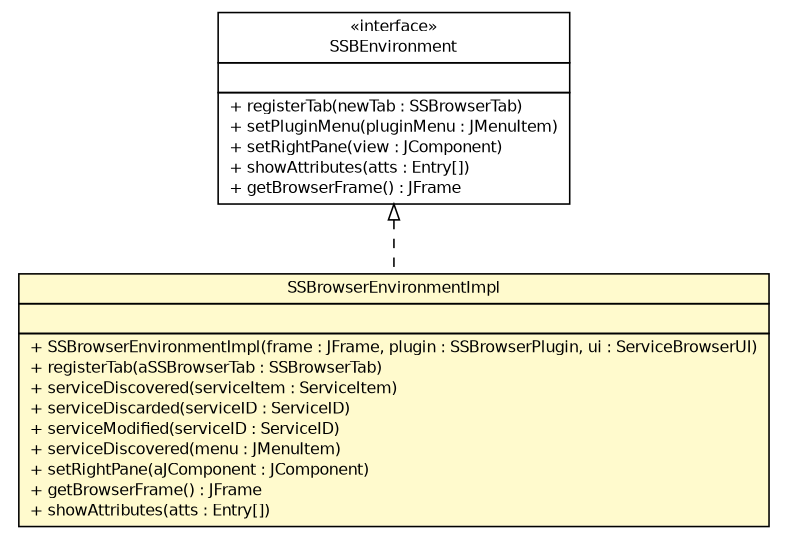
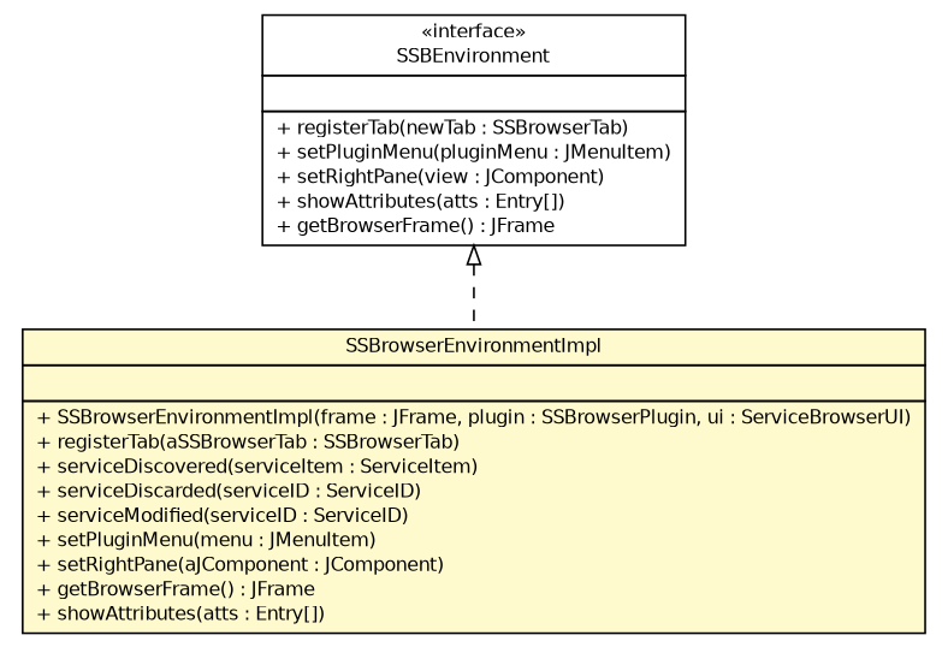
  digraph {
    nodesep=0.25
    ranksep=0.5
    node [fontcolor=black fontname=Helvetica fontsize=10.0 shape=plaintext]
    n1 [label=<<table title="sorcer.ssb.browser.api.SSBEnvironment" border="0" cellborder="1" cellspacing="0" cellpadding="2" port="p" href="../SSBEnvironment.html"> 		<tr><td><table border="0" cellspacing="0" cellpadding="1"> <tr><td align="center" balign="center"> &#171;interface&#187; </td></tr> <tr><td align="center" balign="center"> SSBEnvironment </td></tr> 		</table></td></tr> 		<tr><td><table border="0" cellspacing="0" cellpadding="1"> <tr><td align="left" balign="left">  </td></tr> 		</table></td></tr> 		<tr><td><table border="0" cellspacing="0" cellpadding="1"> <tr><td align="left" balign="left"> + registerTab(newTab : SSBrowserTab) </td></tr> <tr><td align="left" balign="left"> + setPluginMenu(pluginMenu : JMenuItem) </td></tr> <tr><td align="left" balign="left"> + setRightPane(view : JComponent) </td></tr> <tr><td align="left" balign="left"> + showAttributes(atts : Entry[]) </td></tr> <tr><td align="left" balign="left"> + getBrowserFrame() : JFrame </td></tr> 		</table></td></tr> 		</table>>]
-   n2 [label=<<table title="sorcer.ssb.browser.api.impl.SSBrowserEnvironmentImpl" border="0" cellborder="1" cellspacing="0" cellpadding="2" port="p" bgcolor="lemonChiffon" href="./SSBrowserEnvironmentImpl.html"> 		<tr><td><table border="0" cellspacing="0" cellpadding="1"> <tr><td align="center" balign="center"> SSBrowserEnvironmentImpl </td></tr> 		</table></td></tr> 		<tr><td><table border="0" cellspacing="0" cellpadding="1"> <tr><td align="left" balign="left">  </td></tr> 		</table></td></tr> 		<tr><td><table border="0" cellspacing="0" cellpadding="1"> <tr><td align="left" balign="left"> + SSBrowserEnvironmentImpl(frame : JFrame, plugin : SSBrowserPlugin, ui : ServiceBrowserUI) </td></tr> <tr><td align="left" balign="left"> + registerTab(aSSBrowserTab : SSBrowserTab) </td></tr> <tr><td align="left" balign="left"> + serviceDiscovered(serviceItem : ServiceItem) </td></tr> <tr><td align="left" balign="left"> + serviceDiscarded(serviceID : ServiceID) </td></tr> <tr><td align="left" balign="left"> + serviceModified(serviceID : ServiceID) </td></tr> <tr><td align="left" balign="left"> + serviceDiscovered(menu : JMenuItem) </td></tr> <tr><td align="left" balign="left"> + setRightPane(aJComponent : JComponent) </td></tr> <tr><td align="left" balign="left"> + getBrowserFrame() : JFrame </td></tr> <tr><td align="left" balign="left"> + showAttributes(atts : Entry[]) </td></tr> 		</table></td></tr> 		</table>>]
+   n2 [label=<<table title="sorcer.ssb.browser.api.impl.SSBrowserEnvironmentImpl" border="0" cellborder="1" cellspacing="0" cellpadding="2" port="p" bgcolor="lemonChiffon" href="./SSBrowserEnvironmentImpl.html"> 		<tr><td><table border="0" cellspacing="0" cellpadding="1"> <tr><td align="center" balign="center"> SSBrowserEnvironmentImpl </td></tr> 		</table></td></tr> 		<tr><td><table border="0" cellspacing="0" cellpadding="1"> <tr><td align="left" balign="left">  </td></tr> 		</table></td></tr> 		<tr><td><table border="0" cellspacing="0" cellpadding="1"> <tr><td align="left" balign="left"> + SSBrowserEnvironmentImpl(frame : JFrame, plugin : SSBrowserPlugin, ui : ServiceBrowserUI) </td></tr> <tr><td align="left" balign="left"> + registerTab(aSSBrowserTab : SSBrowserTab) </td></tr> <tr><td align="left" balign="left"> + serviceDiscovered(serviceItem : ServiceItem) </td></tr> <tr><td align="left" balign="left"> + serviceDiscarded(serviceID : ServiceID) </td></tr> <tr><td align="left" balign="left"> + serviceModified(serviceID : ServiceID) </td></tr> <tr><td align="left" balign="left"> + setPluginMenu(menu : JMenuItem) </td></tr> <tr><td align="left" balign="left"> + setRightPane(aJComponent : JComponent) </td></tr> <tr><td align="left" balign="left"> + getBrowserFrame() : JFrame </td></tr> <tr><td align="left" balign="left"> + showAttributes(atts : Entry[]) </td></tr> 		</table></td></tr> 		</table>>]
    n1 -> n2 [arrowtail=empty dir=back fontname=Helvetica fontsize=10 headport=p labelfontname=Helvetica labelfontsize=10 style=dashed tailport=p]
  }
